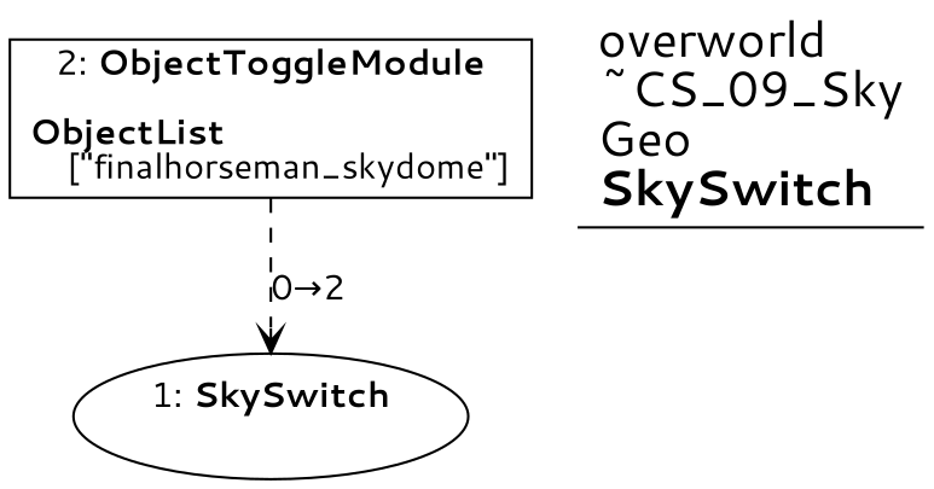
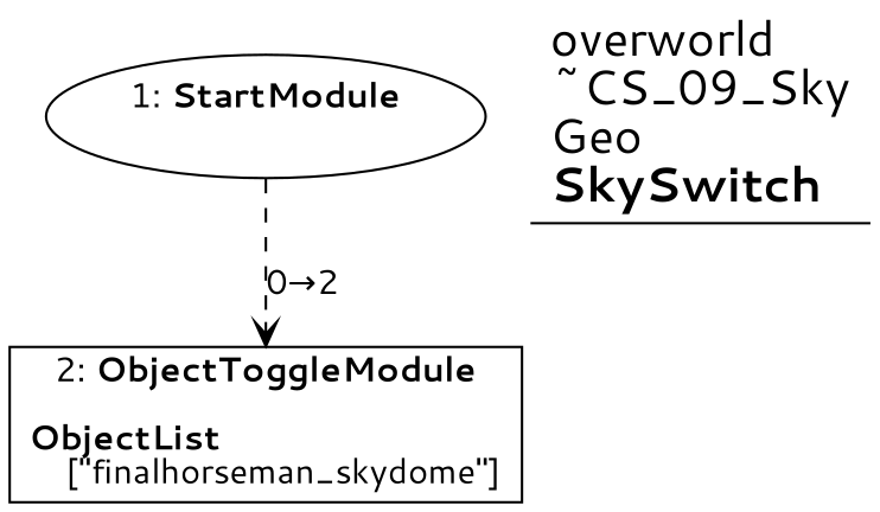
  digraph {
    fontname="Segoe UI"
    splines=spline
    node [fontname="Segoe UI"]
-   n1 [label=<1: <b>SkySwitch</b><br/><br/>> shape=oval]
+   n1 [label=<1: <b>StartModule</b><br/><br/>> shape=oval]
    n2 [label=<2: <b>ObjectToggleModule</b><br/><br/><b>ObjectList</b><br align="left"/>    [&quot;finalhorseman_skydome&quot;]<br align="left"/>> shape=box]
    n3 [label=<<font point-size="20">overworld<br align="left"/>~CS_09_Sky<br align="left"/>Geo<br align="left"/><b>SkySwitch</b><br align="left"/></font>> shape=underline]
-   n2 -> n1 [fontname="Segoe UI" label="0→2" style=dashed arrowhead=vee]
+   n1 -> n2 [fontname="Segoe UI" label="0→2" style=dashed arrowhead=vee]
  }
